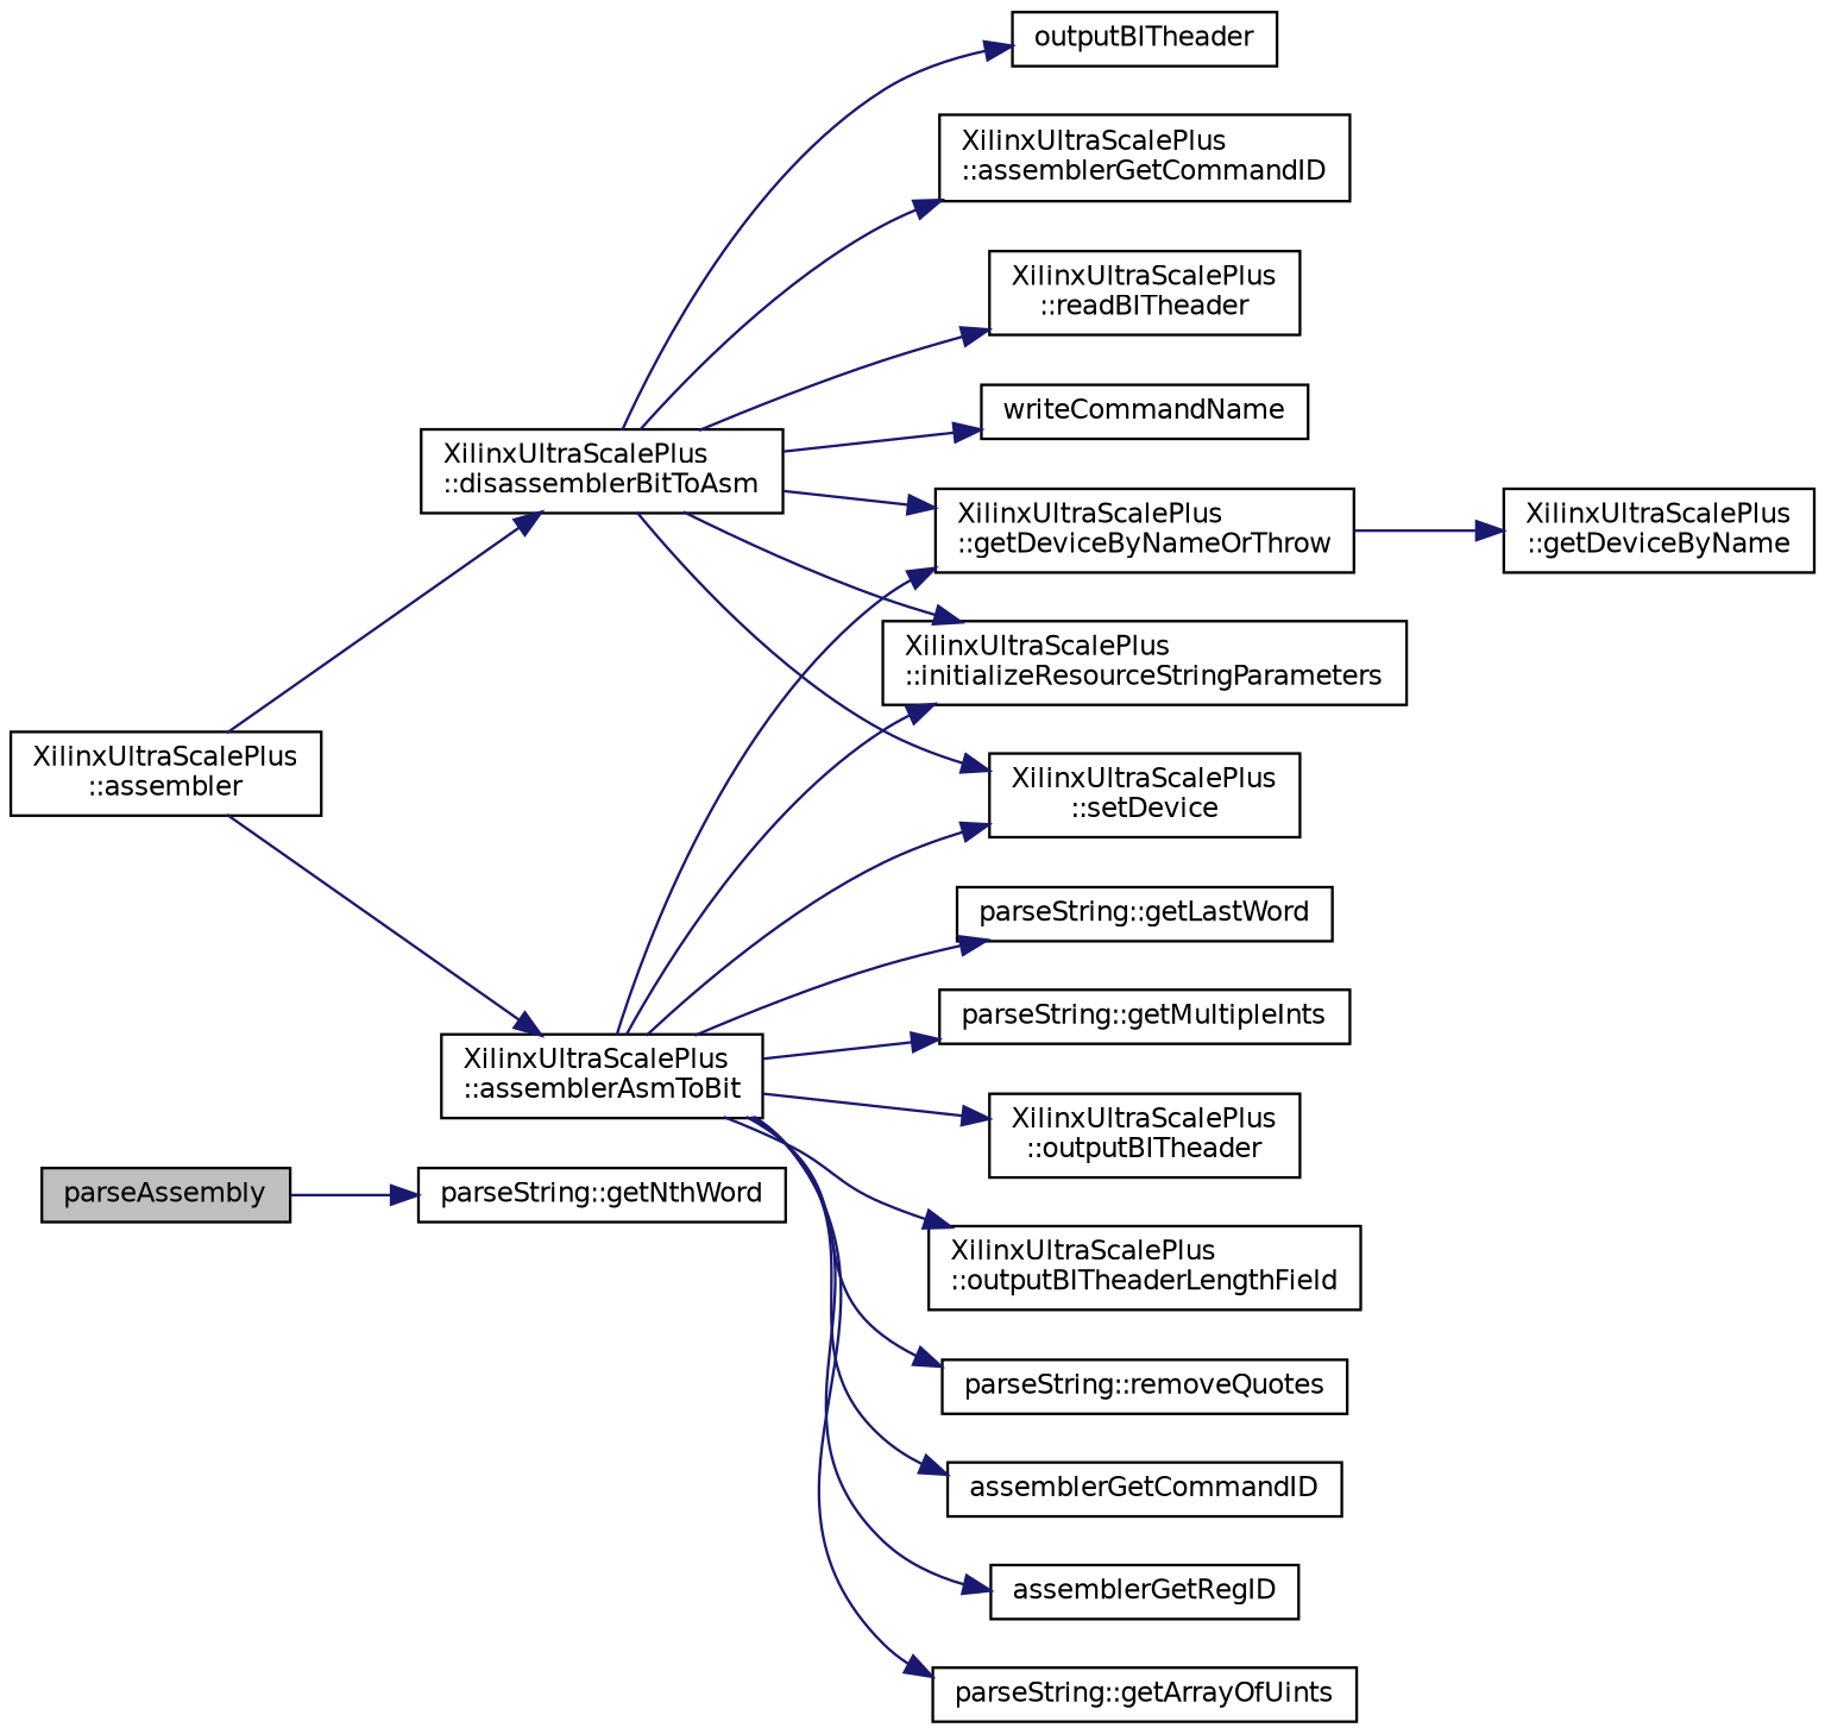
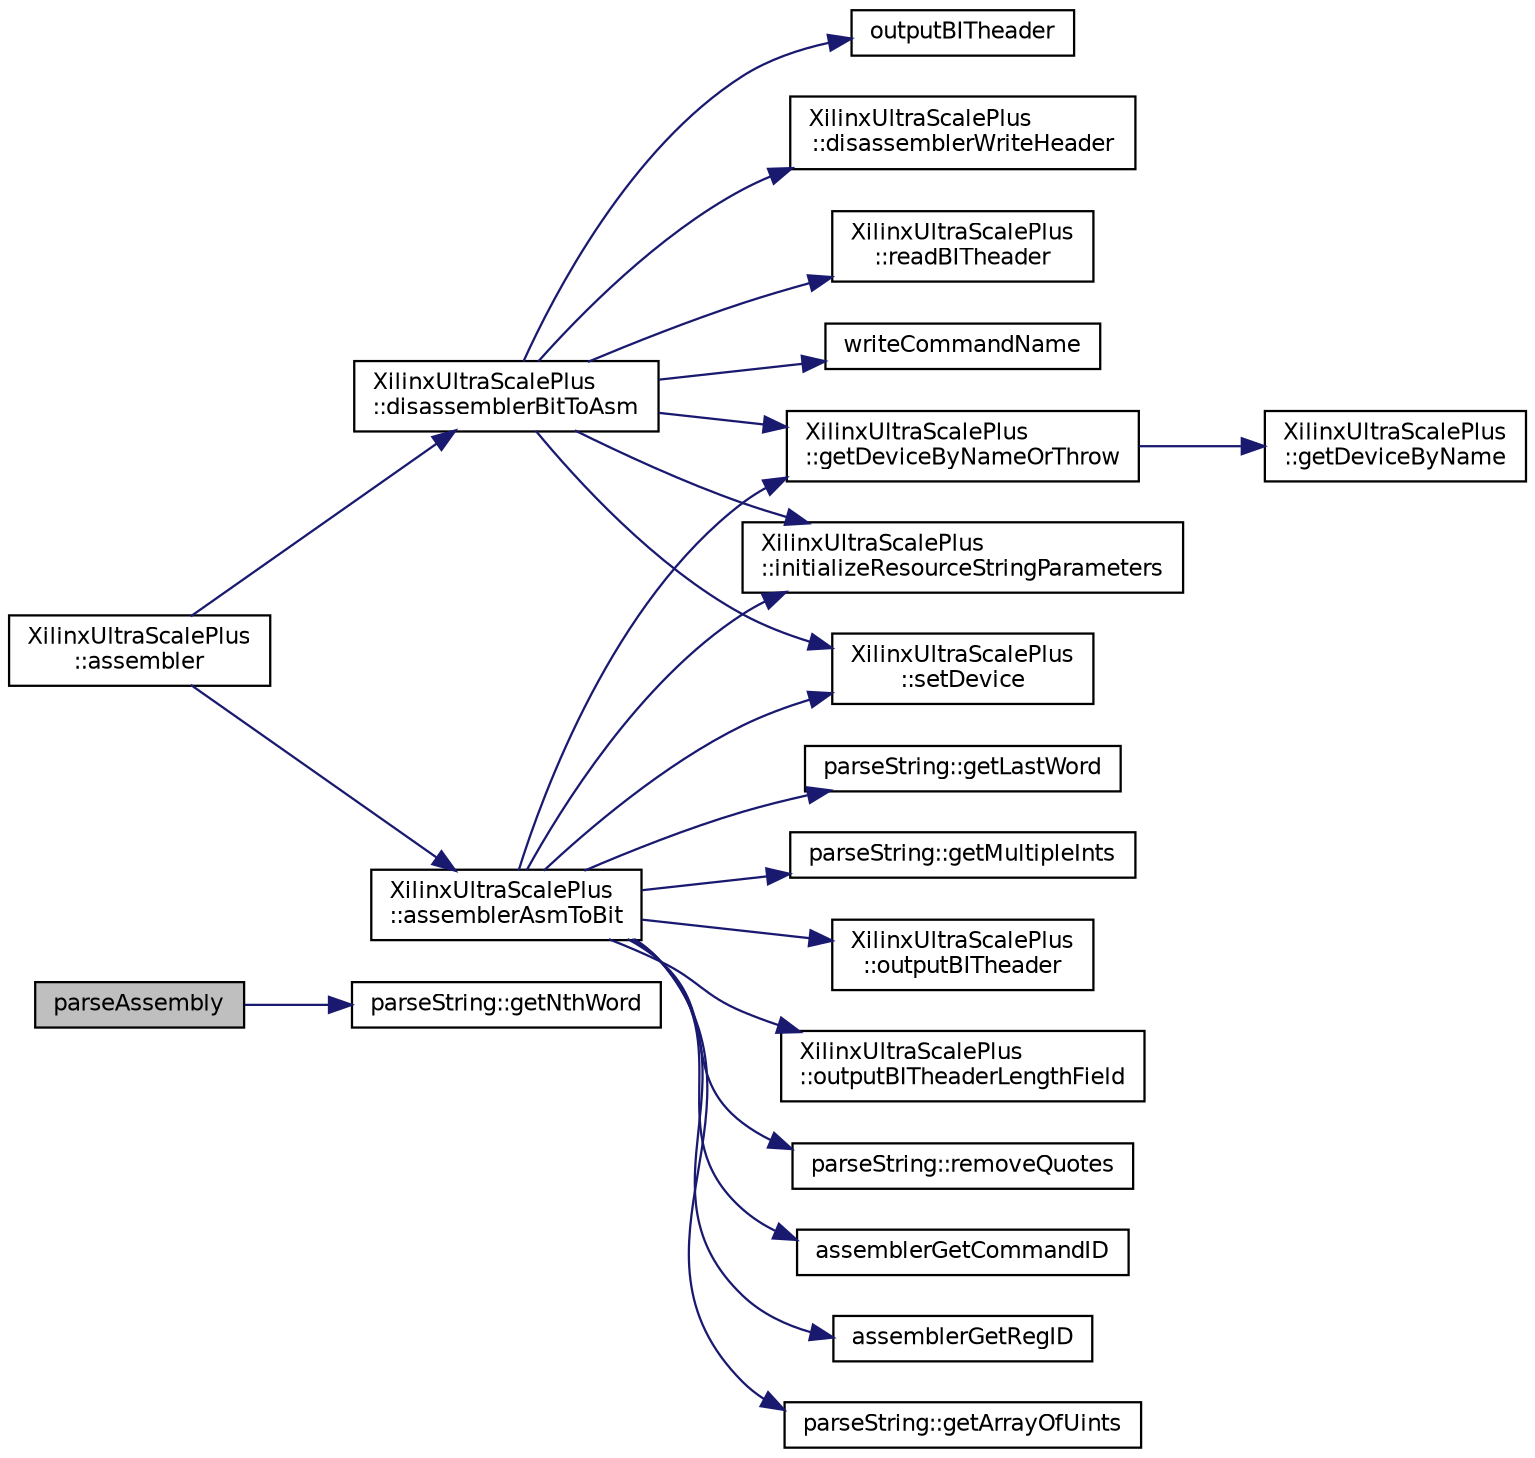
  digraph {
    rankdir=LR
    node [color=black fillcolor=white fontname=Helvetica fontsize=10 shape=record style=filled]
    edge [color=midnightblue fontname=Helvetica fontsize=10 labelfontname=Helvetica labelfontsize=10 style=solid]
    n1 [fillcolor=grey75 fontcolor=black height=0.2 label=parseAssembly width=0.4]
    n2 [height=0.2 label="parseString::getNthWord" width=0.4]
    n3 [height=0.2 label="XilinxUltraScalePlus\l::assembler" width=0.4]
    n4 [height=0.2 label="XilinxUltraScalePlus\l::assemblerAsmToBit" width=0.4]
    n5 [height=0.2 label="XilinxUltraScalePlus\l::disassemblerBitToAsm" width=0.4]
    n6 [height=0.2 label=assemblerGetCommandID width=0.4]
    n7 [height=0.2 label=assemblerGetRegID width=0.4]
    n8 [height=0.2 label="parseString::getArrayOfUints" width=0.4]
    n9 [height=0.2 label="XilinxUltraScalePlus\l::getDeviceByNameOrThrow" width=0.4]
    n10 [height=0.2 label="parseString::getLastWord" width=0.4]
    n11 [height=0.2 label="parseString::getMultipleInts" width=0.4]
    n12 [height=0.2 label="XilinxUltraScalePlus\l::initializeResourceStringParameters" width=0.4]
    n13 [height=0.2 label="XilinxUltraScalePlus\l::outputBITheader" width=0.4]
    n14 [height=0.2 label="XilinxUltraScalePlus\l::outputBITheaderLengthField" width=0.4]
    n15 [height=0.2 label="parseString::removeQuotes" width=0.4]
    n16 [height=0.2 label="XilinxUltraScalePlus\l::setDevice" width=0.4]
-   n17 [height=0.2 label="XilinxUltraScalePlus\l::assemblerGetCommandID" width=0.4]
+   n17 [height=0.2 label="XilinxUltraScalePlus\l::disassemblerWriteHeader" width=0.4]
    n18 [height=0.2 label="XilinxUltraScalePlus\l::readBITheader" width=0.4]
    n19 [height=0.2 label=writeCommandName width=0.4]
    n20 [height=0.2 label=outputBITheader width=0.4]
    n21 [height=0.2 label="XilinxUltraScalePlus\l::getDeviceByName" width=0.4]
    n1 -> n2
    n3 -> n4
    n3 -> n5
    n4 -> n6
    n4 -> n7
    n4 -> n8
    n4 -> n9
    n4 -> n10
    n4 -> n11
    n4 -> n12
    n4 -> n13
    n4 -> n14
    n4 -> n15
    n4 -> n16
    n5 -> n9
    n5 -> n12
    n5 -> n16
    n5 -> n17
    n5 -> n18
    n5 -> n19
    n5 -> n20
    n9 -> n21
  }
